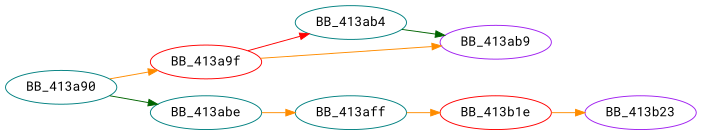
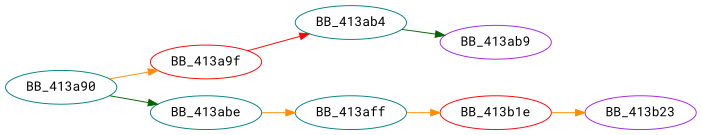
  digraph {
    fontname="Roboto Mono"
    rankdir=LR
    node [color=teal fontname="Roboto Mono"]
    edge [color=darkorange fontname="Roboto Mono"]
    BB_413a9f [color=red]
    BB_413a90
    BB_413abe
    BB_413ab4
    BB_413ab9 [color=purple]
    BB_413aff
    BB_413b1e [color=red]
    BB_413b23 [color=purple]
    BB_413a9f -> BB_413ab4 [color=red]
-   BB_413a9f -> BB_413ab9
    BB_413a90 -> BB_413a9f
    BB_413a90 -> BB_413abe [color=darkgreen]
    BB_413abe -> BB_413aff
    BB_413ab4 -> BB_413ab9 [color=darkgreen]
    BB_413aff -> BB_413b1e
    BB_413b1e -> BB_413b23
  }
